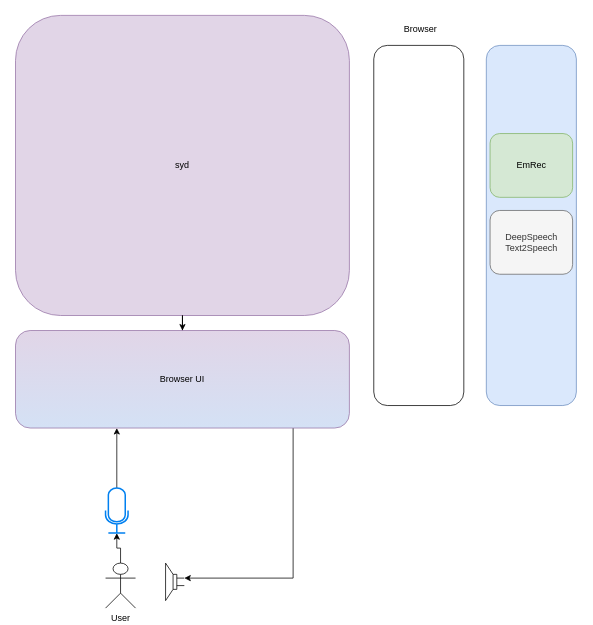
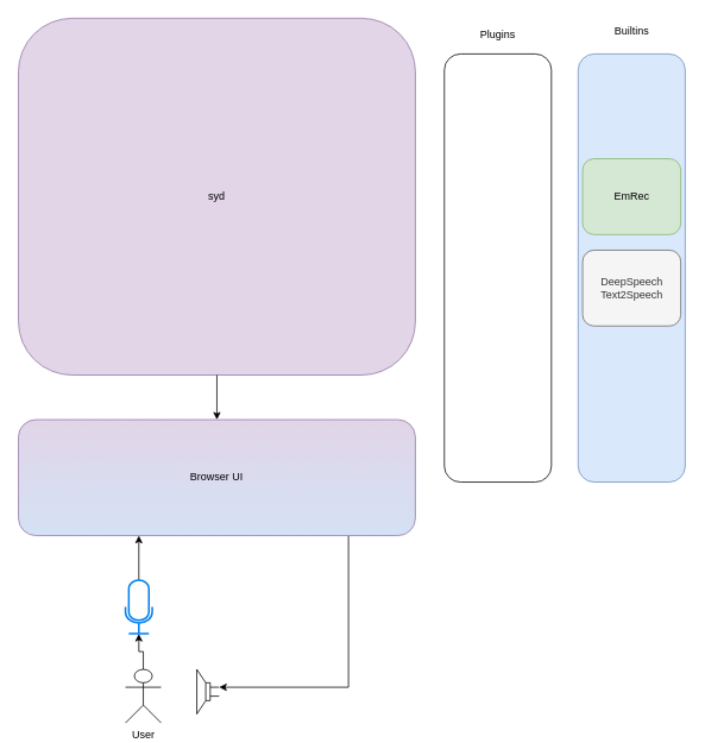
  <mxCell id="0" />
  <mxCell id="1" parent="0" />
  <mxCell id="2" value="" style="rounded=1;whiteSpace=wrap;html=1;" vertex="1" parent="1"><mxGeometry x="497.5" y="60" width="120" height="480" as="geometry" /></mxCell>
  <mxCell id="3" value="" style="rounded=1;whiteSpace=wrap;html=1;fillColor=#dae8fc;strokeColor=#6c8ebf;" vertex="1" parent="1"><mxGeometry x="647.5" y="60" width="120" height="480" as="geometry" /></mxCell>
  <mxCell id="4" value="syd" style="rounded=1;whiteSpace=wrap;html=1;fillColor=#e1d5e7;strokeColor=#9673a6;" parent="1" vertex="1"><mxGeometry x="20" y="20" width="445" height="400" as="geometry" /></mxCell>
  <mxCell id="5" value="" style="edgeStyle=orthogonalEdgeStyle;rounded=0;orthogonalLoop=1;jettySize=auto;html=1;entryX=0.5;entryY=1.003;entryDx=0;entryDy=0;entryPerimeter=0;exitX=0.5;exitY=0;exitDx=0;exitDy=0;exitPerimeter=0;" parent="1" source="6" target="8" edge="1"><mxGeometry relative="1" as="geometry"><mxPoint x="155" y="670" as="targetPoint" /></mxGeometry></mxCell>
  <mxCell id="6" value="User" style="shape=umlActor;verticalLabelPosition=bottom;labelBackgroundColor=#ffffff;verticalAlign=top;html=1;outlineConnect=0;" parent="1" vertex="1"><mxGeometry x="140" y="750" width="40" height="60" as="geometry" /></mxCell>
  <mxCell id="7" value="" style="edgeStyle=orthogonalEdgeStyle;rounded=0;orthogonalLoop=1;jettySize=auto;html=1;" edge="1" parent="1" source="8" target="14"><mxGeometry relative="1" as="geometry"><Array as="points"><mxPoint x="155" y="590" /><mxPoint x="155" y="590" /></Array></mxGeometry></mxCell>
  <mxCell id="8" value="" style="html=1;verticalLabelPosition=bottom;align=center;labelBackgroundColor=#ffffff;verticalAlign=top;strokeWidth=2;strokeColor=#0080F0;shadow=0;dashed=0;shape=mxgraph.ios7.icons.microphone;" parent="1" vertex="1"><mxGeometry x="140" y="650" width="30" height="60" as="geometry" /></mxCell>
  <mxCell id="9" value="" style="pointerEvents=1;verticalLabelPosition=bottom;shadow=0;dashed=0;align=center;html=1;verticalAlign=top;shape=mxgraph.electrical.electro-mechanical.loudspeaker;rotation=-180;" parent="1" vertex="1"><mxGeometry x="220" y="750" width="25" height="50" as="geometry" /></mxCell>
  <mxCell id="10" value="DeepSpeech&lt;br&gt;Text2Speech" style="rounded=1;whiteSpace=wrap;html=1;fillColor=#f5f5f5;strokeColor=#666666;fontColor=#333333;" parent="1" vertex="1"><mxGeometry x="652.5" y="280" width="110" height="85" as="geometry" /></mxCell>
+ <mxCell id="11" value="Builtins" style="text;html=1;strokeColor=none;fillColor=none;align=center;verticalAlign=middle;whiteSpace=wrap;rounded=0;" vertex="1" parent="1"><mxGeometry x="687.5" y="25" width="40" height="20" as="geometry" /></mxCell>
  <mxCell id="12" value="" style="edgeStyle=orthogonalEdgeStyle;rounded=0;orthogonalLoop=1;jettySize=auto;html=1;entryX=0;entryY=0.6;entryDx=0;entryDy=0;entryPerimeter=0;" edge="1" parent="1" source="14" target="9"><mxGeometry relative="1" as="geometry"><mxPoint x="300" y="694" as="targetPoint" /><Array as="points"><mxPoint x="390" y="770" /><mxPoint x="245" y="770" /></Array></mxGeometry></mxCell>
  <mxCell id="13" value="" style="edgeStyle=orthogonalEdgeStyle;rounded=0;orthogonalLoop=1;jettySize=auto;html=1;startArrow=classic;startFill=1;endArrow=none;" edge="1" parent="1" source="14" target="4"><mxGeometry relative="1" as="geometry" /></mxCell>
- <mxCell id="14" value="Browser UI" style="rounded=1;whiteSpace=wrap;html=1;fillColor=#e1d5e7;strokeColor=#9673a6;gradientColor=#D4E1F5;" vertex="1" parent="1"><mxGeometry x="20" width="445" height="130" as="geometry" y="440" /></mxCell>
+ <mxCell id="14" value="Browser UI" style="rounded=1;whiteSpace=wrap;html=1;fillColor=#e1d5e7;strokeColor=#9673a6;gradientColor=#D4E1F5;" vertex="1" parent="1"><mxGeometry x="20" y="470" width="445" height="130" as="geometry" /></mxCell>
  <mxCell id="15" value="EmRec" style="rounded=1;whiteSpace=wrap;html=1;fillColor=#d5e8d4;strokeColor=#82b366;" vertex="1" parent="1"><mxGeometry x="652.5" y="177.5" width="110" height="85" as="geometry" /></mxCell>
- <mxCell id="16" value="&lt;span style=&quot;caret-color: rgb(0, 0, 0); font-family: Helvetica; font-size: 12px; font-style: normal; font-variant-caps: normal; font-weight: normal; letter-spacing: normal; text-align: center; text-indent: 0px; text-transform: none; word-spacing: 0px; -webkit-text-stroke-width: 0px; text-decoration: none; float: none; display: inline !important;&quot;&gt;Browser&lt;/span&gt;" style="text;whiteSpace=wrap;html=1;" vertex="1" parent="1"><mxGeometry x="536.25" y="25" width="42.5" height="30" as="geometry" /></mxCell>
+ <mxCell id="16" value="&lt;span style=&quot;caret-color: rgb(0, 0, 0); font-family: Helvetica; font-size: 12px; font-style: normal; font-variant-caps: normal; font-weight: normal; letter-spacing: normal; text-align: center; text-indent: 0px; text-transform: none; word-spacing: 0px; -webkit-text-stroke-width: 0px; text-decoration: none; float: none; display: inline !important;&quot;&gt;Plugins&lt;/span&gt;" style="text;whiteSpace=wrap;html=1;" vertex="1" parent="1"><mxGeometry x="536.25" y="25" width="42.5" height="30" as="geometry" /></mxCell>
